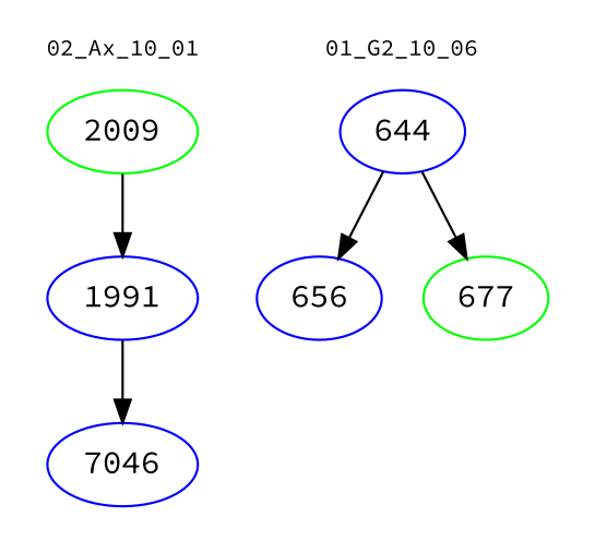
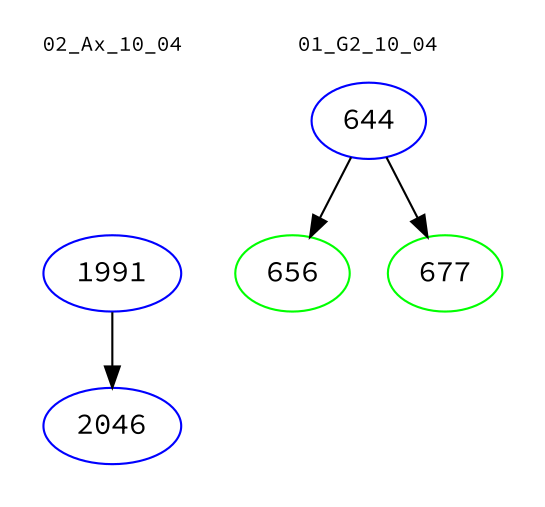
  digraph {
    fontname="Source Code Pro"
    node [color=green fontname="Source Code Pro"]
    edge [color=black fontname="Source Code Pro"]
-   n1 [label=2009]
    n2 [color=blue label=1991]
-   n3 [color=blue label=7046]
-   n4 [color=blue label=656]
+   n3 [color=blue label=2046]
+   n4 [label=656]
    n5 [color=blue label=644]
    n6 [label=677]
    subgraph cluster_1 {
      color=white
      fontsize=10
-     label="02_Ax_10_01"
-     n1
+     label="02_Ax_10_04"
      n2
      n3
    }
    subgraph cluster_2 {
      color=white
      fontsize=10
-     label="01_G2_10_06"
+     label="01_G2_10_04"
      n4
      n5
      n6
    }
-   n1 -> n2
    n2 -> n3
    n5 -> n4
    n5 -> n6
  }
